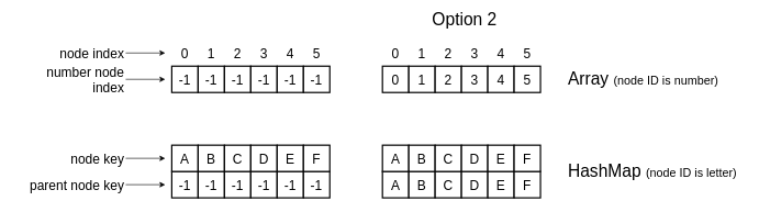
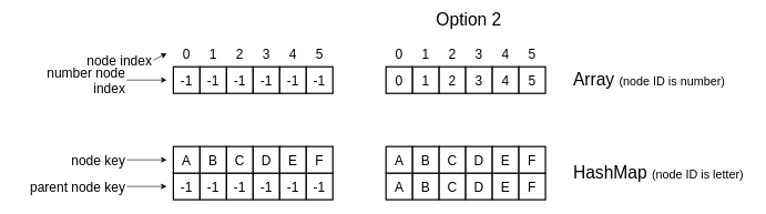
  <mxCell id="0" />
  <mxCell id="1" parent="0" />
  <mxCell id="2" value="-1" style="whiteSpace=wrap;html=1;aspect=fixed;strokeWidth=2;fontSize=20;" vertex="1" parent="1"><mxGeometry x="260" y="100" width="40" height="40" as="geometry" /></mxCell>
  <mxCell id="3" value="-1" style="whiteSpace=wrap;html=1;aspect=fixed;strokeWidth=2;fontSize=20;" vertex="1" parent="1"><mxGeometry x="300" y="100" width="40" height="40" as="geometry" /></mxCell>
  <mxCell id="4" value="-1" style="whiteSpace=wrap;html=1;aspect=fixed;strokeWidth=2;fontSize=20;" vertex="1" parent="1"><mxGeometry x="340" y="100" width="40" height="40" as="geometry" /></mxCell>
  <mxCell id="5" value="-1" style="whiteSpace=wrap;html=1;aspect=fixed;strokeWidth=2;fontSize=20;" vertex="1" parent="1"><mxGeometry x="380" y="100" width="40" height="40" as="geometry" /></mxCell>
  <mxCell id="6" value="-1" style="whiteSpace=wrap;html=1;aspect=fixed;strokeWidth=2;fontSize=20;" vertex="1" parent="1"><mxGeometry x="420" y="100" width="40" height="40" as="geometry" /></mxCell>
  <mxCell id="7" value="-1" style="whiteSpace=wrap;html=1;aspect=fixed;strokeWidth=2;fontSize=20;" vertex="1" parent="1"><mxGeometry x="460" y="100" width="40" height="40" as="geometry" /></mxCell>
  <mxCell id="8" value="0" style="text;html=1;strokeColor=none;fillColor=none;align=center;verticalAlign=middle;whiteSpace=wrap;rounded=0;fontSize=20;" vertex="1" parent="1"><mxGeometry x="260" y="70" width="40" height="20" as="geometry" /></mxCell>
  <mxCell id="9" value="1" style="text;html=1;strokeColor=none;fillColor=none;align=center;verticalAlign=middle;whiteSpace=wrap;rounded=0;fontSize=20;" vertex="1" parent="1"><mxGeometry x="300" y="70" width="40" height="20" as="geometry" /></mxCell>
  <mxCell id="10" value="2" style="text;html=1;strokeColor=none;fillColor=none;align=center;verticalAlign=middle;whiteSpace=wrap;rounded=0;fontSize=20;" vertex="1" parent="1"><mxGeometry x="340" y="70" width="40" height="20" as="geometry" /></mxCell>
  <mxCell id="11" value="3" style="text;html=1;strokeColor=none;fillColor=none;align=center;verticalAlign=middle;whiteSpace=wrap;rounded=0;fontSize=20;" vertex="1" parent="1"><mxGeometry x="380" y="70" width="40" height="20" as="geometry" /></mxCell>
  <mxCell id="12" value="4" style="text;html=1;strokeColor=none;fillColor=none;align=center;verticalAlign=middle;whiteSpace=wrap;rounded=0;fontSize=20;" vertex="1" parent="1"><mxGeometry x="420" y="70" width="40" height="20" as="geometry" /></mxCell>
  <mxCell id="13" value="5" style="text;html=1;strokeColor=none;fillColor=none;align=center;verticalAlign=middle;whiteSpace=wrap;rounded=0;fontSize=20;" vertex="1" parent="1"><mxGeometry x="460" y="70" width="40" height="20" as="geometry" /></mxCell>
- <mxCell id="14" value="node index" style="text;html=1;strokeColor=none;fillColor=none;align=right;verticalAlign=middle;whiteSpace=wrap;rounded=0;fontSize=20;" vertex="1" parent="1"><mxGeometry x="90" y="70" width="100" height="20" as="geometry" /></mxCell>
+ <mxCell id="14" value="node index" style="text;html=1;strokeColor=none;fillColor=none;align=right;verticalAlign=middle;whiteSpace=wrap;rounded=0;fontSize=20;" vertex="1" parent="1"><mxGeometry x="130" y="80" width="100" height="20" as="geometry" /></mxCell>
  <mxCell id="15" value="" style="endArrow=classic;html=1;fontSize=20;exitX=1;exitY=0.5;exitDx=0;exitDy=0;" edge="1" parent="1" source="14"><mxGeometry width="50" height="50" relative="1" as="geometry"><mxPoint x="590" y="280" as="sourcePoint" /><mxPoint x="250" y="80" as="targetPoint" /></mxGeometry></mxCell>
  <mxCell id="16" value="number node index" style="text;html=1;strokeColor=none;fillColor=none;align=right;verticalAlign=middle;whiteSpace=wrap;rounded=0;fontSize=20;" vertex="1" parent="1"><mxGeometry y="110" width="170" height="20" as="geometry" x="20" /></mxCell>
  <mxCell id="17" value="" style="endArrow=classic;html=1;fontSize=20;exitX=1;exitY=0.5;exitDx=0;exitDy=0;" edge="1" parent="1" source="16"><mxGeometry width="50" height="50" relative="1" as="geometry"><mxPoint x="200" y="90" as="sourcePoint" /><mxPoint x="250" y="120" as="targetPoint" /></mxGeometry></mxCell>
  <mxCell id="18" value="0" style="whiteSpace=wrap;html=1;aspect=fixed;strokeWidth=2;fontSize=20;" vertex="1" parent="1"><mxGeometry x="580" y="100" width="40" height="40" as="geometry" /></mxCell>
  <mxCell id="19" value="1" style="whiteSpace=wrap;html=1;aspect=fixed;strokeWidth=2;fontSize=20;" vertex="1" parent="1"><mxGeometry x="620" y="100" width="40" height="40" as="geometry" /></mxCell>
  <mxCell id="20" value="2" style="whiteSpace=wrap;html=1;aspect=fixed;strokeWidth=2;fontSize=20;" vertex="1" parent="1"><mxGeometry x="660" y="100" width="40" height="40" as="geometry" /></mxCell>
  <mxCell id="21" value="3" style="whiteSpace=wrap;html=1;aspect=fixed;strokeWidth=2;fontSize=20;" vertex="1" parent="1"><mxGeometry x="700" y="100" width="40" height="40" as="geometry" /></mxCell>
  <mxCell id="22" value="4" style="whiteSpace=wrap;html=1;aspect=fixed;strokeWidth=2;fontSize=20;" vertex="1" parent="1"><mxGeometry x="740" y="100" width="40" height="40" as="geometry" /></mxCell>
  <mxCell id="23" value="5" style="whiteSpace=wrap;html=1;aspect=fixed;strokeWidth=2;fontSize=20;" vertex="1" parent="1"><mxGeometry x="780" y="100" width="40" height="40" as="geometry" /></mxCell>
  <mxCell id="24" value="0" style="text;html=1;strokeColor=none;fillColor=none;align=center;verticalAlign=middle;whiteSpace=wrap;rounded=0;fontSize=20;" vertex="1" parent="1"><mxGeometry x="580" y="70" width="40" height="20" as="geometry" /></mxCell>
  <mxCell id="25" value="1" style="text;html=1;strokeColor=none;fillColor=none;align=center;verticalAlign=middle;whiteSpace=wrap;rounded=0;fontSize=20;" vertex="1" parent="1"><mxGeometry x="620" y="70" width="40" height="20" as="geometry" /></mxCell>
  <mxCell id="26" value="2" style="text;html=1;strokeColor=none;fillColor=none;align=center;verticalAlign=middle;whiteSpace=wrap;rounded=0;fontSize=20;" vertex="1" parent="1"><mxGeometry x="660" y="70" width="40" height="20" as="geometry" /></mxCell>
  <mxCell id="27" value="3" style="text;html=1;strokeColor=none;fillColor=none;align=center;verticalAlign=middle;whiteSpace=wrap;rounded=0;fontSize=20;" vertex="1" parent="1"><mxGeometry x="700" y="70" width="40" height="20" as="geometry" /></mxCell>
  <mxCell id="28" value="4" style="text;html=1;strokeColor=none;fillColor=none;align=center;verticalAlign=middle;whiteSpace=wrap;rounded=0;fontSize=20;" vertex="1" parent="1"><mxGeometry x="740" y="70" width="40" height="20" as="geometry" /></mxCell>
  <mxCell id="29" value="5" style="text;html=1;strokeColor=none;fillColor=none;align=center;verticalAlign=middle;whiteSpace=wrap;rounded=0;fontSize=20;" vertex="1" parent="1"><mxGeometry x="780" y="70" width="40" height="20" as="geometry" /></mxCell>
  <mxCell id="30" value="Option 2" style="text;html=1;strokeColor=none;fillColor=none;align=center;verticalAlign=middle;whiteSpace=wrap;rounded=0;fontSize=26;" vertex="1" parent="1"><mxGeometry x="650" y="20" width="110" height="20" as="geometry" /></mxCell>
  <mxCell id="31" value="Array &lt;font style=&quot;font-size: 18px&quot;&gt;(node ID is number)&lt;/font&gt;" style="text;html=1;strokeColor=none;fillColor=none;align=left;verticalAlign=middle;whiteSpace=wrap;rounded=0;fontSize=26;" vertex="1" parent="1"><mxGeometry x="860" y="100" width="240" height="40" as="geometry" /></mxCell>
  <mxCell id="32" value="-1" style="whiteSpace=wrap;html=1;aspect=fixed;strokeWidth=2;fontSize=20;" vertex="1" parent="1"><mxGeometry x="260" y="260" width="40" height="40" as="geometry" /></mxCell>
  <mxCell id="33" value="-1" style="whiteSpace=wrap;html=1;aspect=fixed;strokeWidth=2;fontSize=20;" vertex="1" parent="1"><mxGeometry x="300" y="260" width="40" height="40" as="geometry" /></mxCell>
  <mxCell id="34" value="-1" style="whiteSpace=wrap;html=1;aspect=fixed;strokeWidth=2;fontSize=20;" vertex="1" parent="1"><mxGeometry x="340" y="260" width="40" height="40" as="geometry" /></mxCell>
  <mxCell id="35" value="-1" style="whiteSpace=wrap;html=1;aspect=fixed;strokeWidth=2;fontSize=20;" vertex="1" parent="1"><mxGeometry x="380" y="260" width="40" height="40" as="geometry" /></mxCell>
  <mxCell id="36" value="-1" style="whiteSpace=wrap;html=1;aspect=fixed;strokeWidth=2;fontSize=20;" vertex="1" parent="1"><mxGeometry x="420" y="260" width="40" height="40" as="geometry" /></mxCell>
  <mxCell id="37" value="-1" style="whiteSpace=wrap;html=1;aspect=fixed;strokeWidth=2;fontSize=20;" vertex="1" parent="1"><mxGeometry x="460" y="260" width="40" height="40" as="geometry" /></mxCell>
  <mxCell id="38" value="A" style="whiteSpace=wrap;html=1;aspect=fixed;strokeWidth=2;fontSize=20;" vertex="1" parent="1"><mxGeometry x="260" y="220" width="40" height="40" as="geometry" /></mxCell>
  <mxCell id="39" value="B" style="whiteSpace=wrap;html=1;aspect=fixed;strokeWidth=2;fontSize=20;" vertex="1" parent="1"><mxGeometry x="300" y="220" width="40" height="40" as="geometry" /></mxCell>
  <mxCell id="40" value="C" style="whiteSpace=wrap;html=1;aspect=fixed;strokeWidth=2;fontSize=20;" vertex="1" parent="1"><mxGeometry x="340" y="220" width="40" height="40" as="geometry" /></mxCell>
  <mxCell id="41" value="D" style="whiteSpace=wrap;html=1;aspect=fixed;strokeWidth=2;fontSize=20;" vertex="1" parent="1"><mxGeometry x="380" y="220" width="40" height="40" as="geometry" /></mxCell>
  <mxCell id="42" value="E" style="whiteSpace=wrap;html=1;aspect=fixed;strokeWidth=2;fontSize=20;" vertex="1" parent="1"><mxGeometry x="420" y="220" width="40" height="40" as="geometry" /></mxCell>
  <mxCell id="43" value="F" style="whiteSpace=wrap;html=1;aspect=fixed;strokeWidth=2;fontSize=20;" vertex="1" parent="1"><mxGeometry x="460" y="220" width="40" height="40" as="geometry" /></mxCell>
  <mxCell id="44" value="node key" style="text;html=1;strokeColor=none;fillColor=none;align=right;verticalAlign=middle;whiteSpace=wrap;rounded=0;fontSize=20;" vertex="1" parent="1"><mxGeometry x="90" y="230" width="100" height="20" as="geometry" /></mxCell>
  <mxCell id="45" value="" style="endArrow=classic;html=1;fontSize=20;exitX=1;exitY=0.5;exitDx=0;exitDy=0;" edge="1" parent="1" source="44"><mxGeometry width="50" height="50" relative="1" as="geometry"><mxPoint x="590" y="440" as="sourcePoint" /><mxPoint x="250" y="240" as="targetPoint" /></mxGeometry></mxCell>
  <mxCell id="46" value="parent node key" style="text;html=1;strokeColor=none;fillColor=none;align=right;verticalAlign=middle;whiteSpace=wrap;rounded=0;fontSize=20;" vertex="1" parent="1"><mxGeometry y="270" width="170" height="20" as="geometry" x="20" /></mxCell>
  <mxCell id="47" value="" style="endArrow=classic;html=1;fontSize=20;exitX=1;exitY=0.5;exitDx=0;exitDy=0;" edge="1" parent="1" source="46"><mxGeometry width="50" height="50" relative="1" as="geometry"><mxPoint x="200" y="250" as="sourcePoint" /><mxPoint x="250" y="280" as="targetPoint" /></mxGeometry></mxCell>
  <mxCell id="48" value="A" style="whiteSpace=wrap;html=1;aspect=fixed;strokeWidth=2;fontSize=20;" vertex="1" parent="1"><mxGeometry x="580" y="260" width="40" height="40" as="geometry" /></mxCell>
  <mxCell id="49" value="B" style="whiteSpace=wrap;html=1;aspect=fixed;strokeWidth=2;fontSize=20;" vertex="1" parent="1"><mxGeometry x="620" y="260" width="40" height="40" as="geometry" /></mxCell>
  <mxCell id="50" value="C" style="whiteSpace=wrap;html=1;aspect=fixed;strokeWidth=2;fontSize=20;" vertex="1" parent="1"><mxGeometry x="660" y="260" width="40" height="40" as="geometry" /></mxCell>
  <mxCell id="51" value="D" style="whiteSpace=wrap;html=1;aspect=fixed;strokeWidth=2;fontSize=20;" vertex="1" parent="1"><mxGeometry x="700" y="260" width="40" height="40" as="geometry" /></mxCell>
  <mxCell id="52" value="E" style="whiteSpace=wrap;html=1;aspect=fixed;strokeWidth=2;fontSize=20;" vertex="1" parent="1"><mxGeometry x="740" y="260" width="40" height="40" as="geometry" /></mxCell>
  <mxCell id="53" value="F" style="whiteSpace=wrap;html=1;aspect=fixed;strokeWidth=2;fontSize=20;" vertex="1" parent="1"><mxGeometry x="780" y="260" width="40" height="40" as="geometry" /></mxCell>
  <mxCell id="54" value="A" style="whiteSpace=wrap;html=1;aspect=fixed;strokeWidth=2;fontSize=20;" vertex="1" parent="1"><mxGeometry x="580" y="220" width="40" height="40" as="geometry" /></mxCell>
  <mxCell id="55" value="B" style="whiteSpace=wrap;html=1;aspect=fixed;strokeWidth=2;fontSize=20;" vertex="1" parent="1"><mxGeometry x="620" y="220" width="40" height="40" as="geometry" /></mxCell>
  <mxCell id="56" value="C" style="whiteSpace=wrap;html=1;aspect=fixed;strokeWidth=2;fontSize=20;" vertex="1" parent="1"><mxGeometry x="660" y="220" width="40" height="40" as="geometry" /></mxCell>
  <mxCell id="57" value="D" style="whiteSpace=wrap;html=1;aspect=fixed;strokeWidth=2;fontSize=20;" vertex="1" parent="1"><mxGeometry x="700" y="220" width="40" height="40" as="geometry" /></mxCell>
  <mxCell id="58" value="E" style="whiteSpace=wrap;html=1;aspect=fixed;strokeWidth=2;fontSize=20;" vertex="1" parent="1"><mxGeometry x="740" y="220" width="40" height="40" as="geometry" /></mxCell>
  <mxCell id="59" value="F" style="whiteSpace=wrap;html=1;aspect=fixed;strokeWidth=2;fontSize=20;" vertex="1" parent="1"><mxGeometry x="780" y="220" width="40" height="40" as="geometry" /></mxCell>
  <mxCell id="60" value="HashMap&amp;nbsp;&lt;font style=&quot;font-size: 18px&quot;&gt;(node ID is letter)&lt;/font&gt;" style="text;html=1;strokeColor=none;fillColor=none;align=left;verticalAlign=middle;whiteSpace=wrap;rounded=0;fontSize=26;" vertex="1" parent="1"><mxGeometry x="860" y="240" width="270" height="40" as="geometry" /></mxCell>
